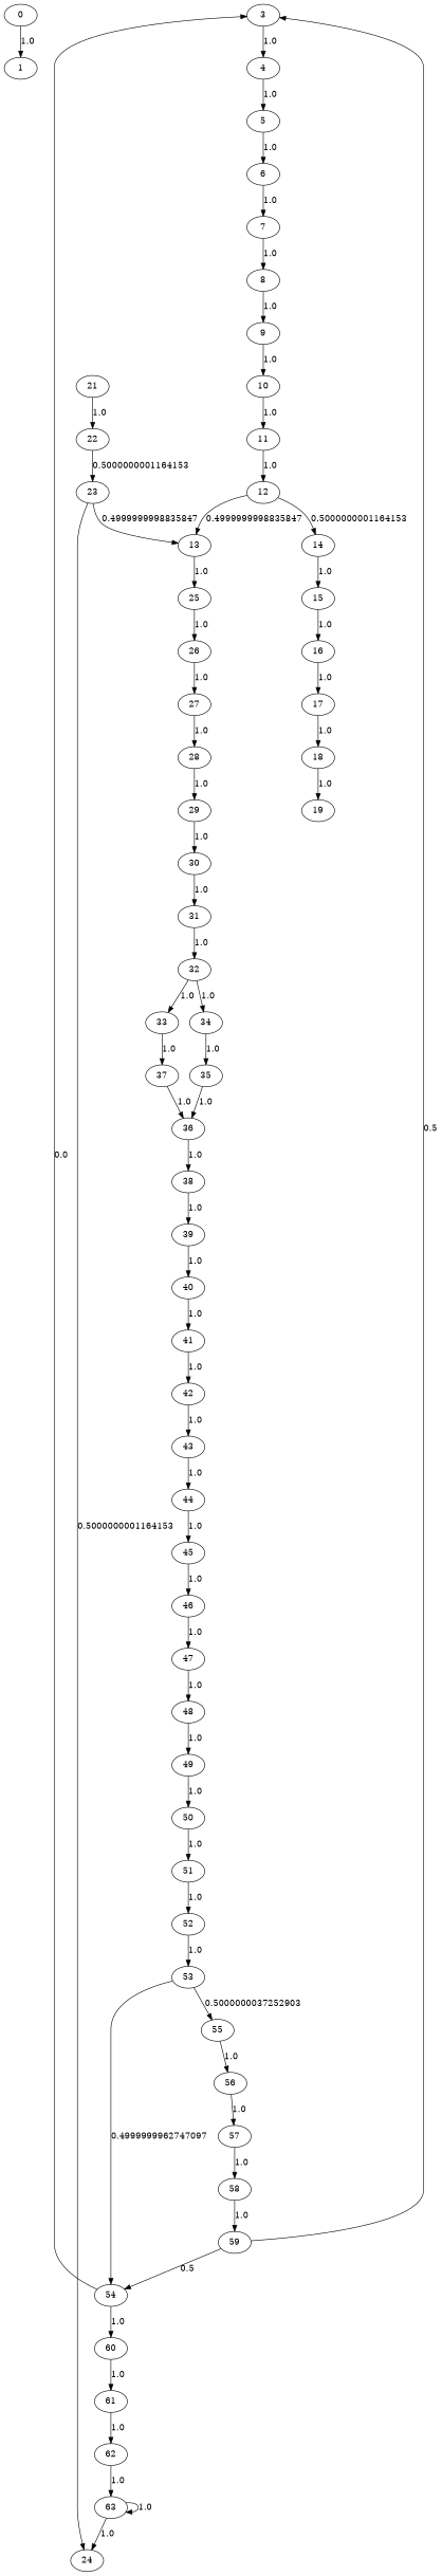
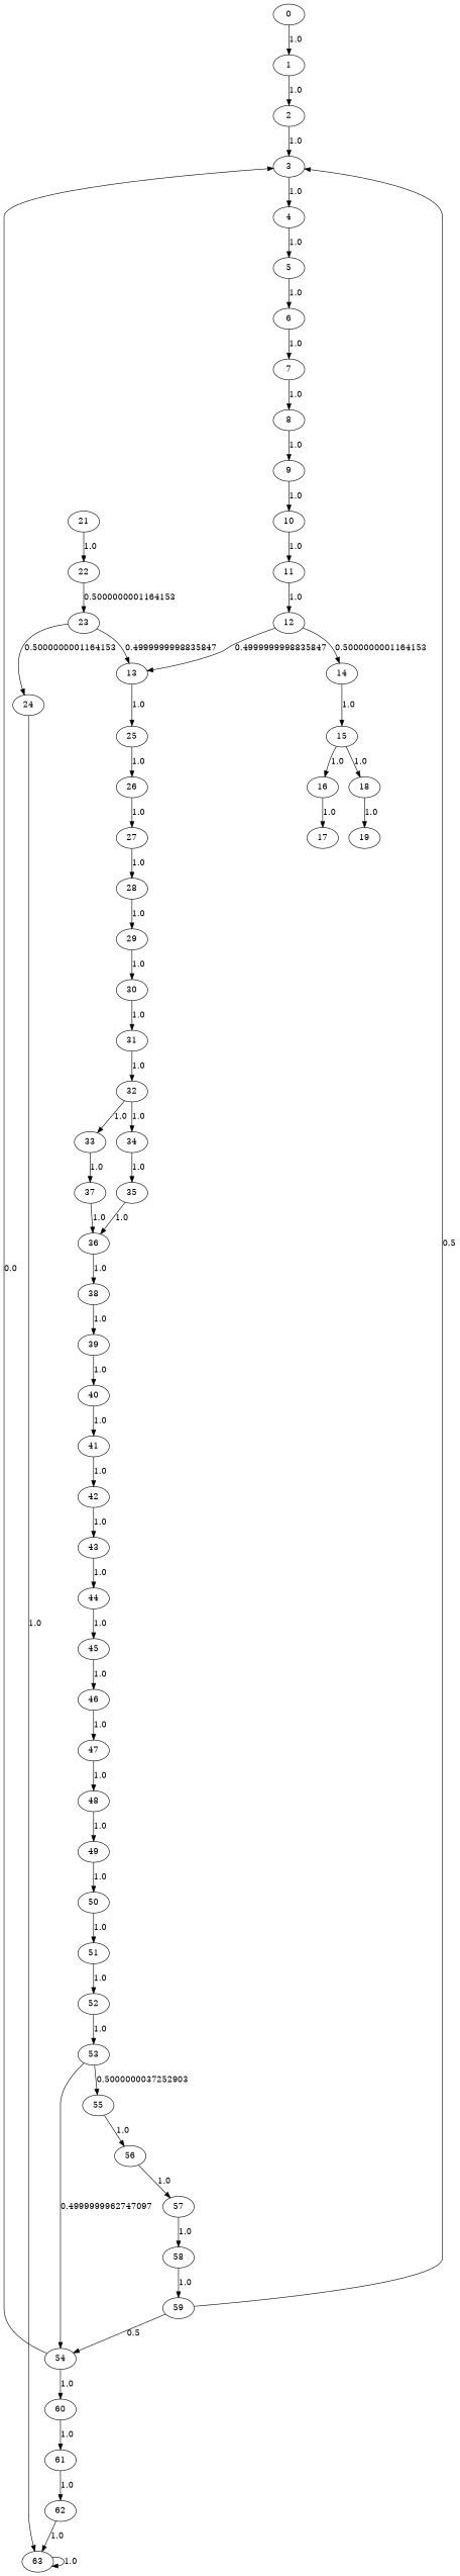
  digraph {
    0
    1
+   2
    3
    4
    5
    6
    7
    8
    9
    10
    11
    12
    13
    14
    25
    15
    26
    16
    17
    18
    19
    21
    22
    23
    24
    63
    27
    28
    29
    30
    31
    32
    33
    34
    37
    35
    36
    38
    39
    40
    41
    42
    43
    44
    45
    46
    47
    48
    49
    50
    51
    52
    53
    54
    55
    60
    56
    61
    57
    58
    59
    62
    0 -> 1 [label=1.0]
+   1 -> 2 [label=1.0]
+   2 -> 3 [label=1.0]
    3 -> 4 [label=1.0]
    4 -> 5 [label=1.0]
    5 -> 6 [label=1.0]
    6 -> 7 [label=1.0]
    7 -> 8 [label=1.0]
    8 -> 9 [label=1.0]
    9 -> 10 [label=1.0]
    10 -> 11 [label=1.0]
    11 -> 12 [label=1.0]
    12 -> 13 [label=0.4999999998835847]
    12 -> 14 [label=0.5000000001164153]
    13 -> 25 [label=1.0]
    14 -> 15 [label=1.0]
    25 -> 26 [label=1.0]
    15 -> 16 [label=1.0]
    26 -> 27 [label=1.0]
    16 -> 17 [label=1.0]
-   17 -> 18 [label=1.0]
+   15 -> 18 [label=1.0]
    18 -> 19 [label=1.0]
    21 -> 22 [label=1.0]
    22 -> 23 [label=0.5000000001164153]
    23 -> 13 [label=0.4999999998835847]
    23 -> 24 [label=0.5000000001164153]
-   63 -> 24 [label=1.0]
+   24 -> 63 [label=1.0]
    63 -> 63 [label=1.0]
    27 -> 28 [label=1.0]
    28 -> 29 [label=1.0]
    29 -> 30 [label=1.0]
    30 -> 31 [label=1.0]
    31 -> 32 [label=1.0]
    32 -> 33 [label=1.0]
    32 -> 34 [label=1.0]
    33 -> 37 [label=1.0]
    34 -> 35 [label=1.0]
    37 -> 36 [label=1.0]
    35 -> 36 [label=1.0]
    36 -> 38 [label=1.0]
    38 -> 39 [label=1.0]
    39 -> 40 [label=1.0]
    40 -> 41 [label=1.0]
    41 -> 42 [label=1.0]
    42 -> 43 [label=1.0]
    43 -> 44 [label=1.0]
    44 -> 45 [label=1.0]
    45 -> 46 [label=1.0]
    46 -> 47 [label=1.0]
    47 -> 48 [label=1.0]
    48 -> 49 [label=1.0]
    49 -> 50 [label=1.0]
    50 -> 51 [label=1.0]
    51 -> 52 [label=1.0]
    52 -> 53 [label=1.0]
    53 -> 54 [label=0.4999999962747097]
    53 -> 55 [label=0.5000000037252903]
    54 -> 3 [label=0.0]
    54 -> 60 [label=1.0]
    55 -> 56 [label=1.0]
    60 -> 61 [label=1.0]
    56 -> 57 [label=1.0]
    61 -> 62 [label=1.0]
    57 -> 58 [label=1.0]
    58 -> 59 [label=1.0]
    59 -> 3 [label=0.5]
    59 -> 54 [label=0.5]
    62 -> 63 [label=1.0]
  }
